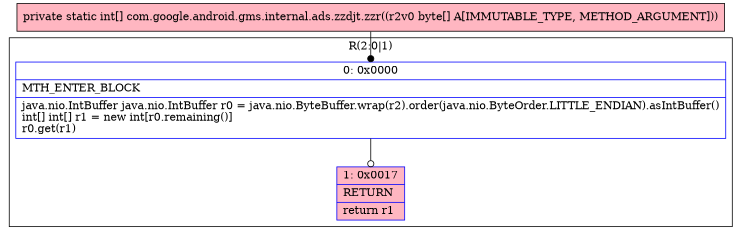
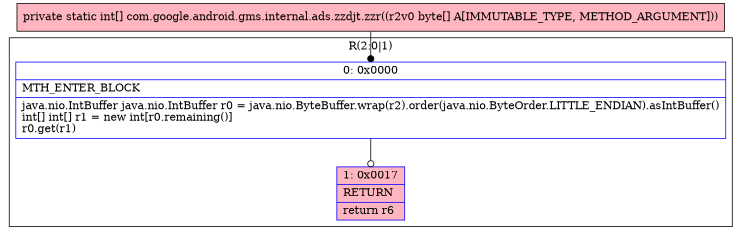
  digraph {
    node [color=blue shape=record style=filled fillcolor=lightpink]
    n1 [label="{0\:\ 0x0000|MTH_ENTER_BLOCK\l|java.nio.IntBuffer java.nio.IntBuffer r0 = java.nio.ByteBuffer.wrap(r2).order(java.nio.ByteOrder.LITTLE_ENDIAN).asIntBuffer()\lint[] int[] r1 = new int[r0.remaining()]\lr0.get(r1)\l}" fillcolor=white]
-   n2 [label="{1\:\ 0x0017|RETURN\l|return r1\l}"]
+   n2 [label="{1\:\ 0x0017|RETURN\l|return r6\l}"]
    n3 [label="{private static int[] com.google.android.gms.internal.ads.zzdjt.zzr((r2v0 byte[] A[IMMUTABLE_TYPE, METHOD_ARGUMENT])) }" color=""]
    subgraph cluster_1 {
      label="R(2:0|1)"
      n1
      n2
    }
    n1 -> n2 [arrowhead=odot]
    n3 -> n1 [arrowhead=dot]
  }
